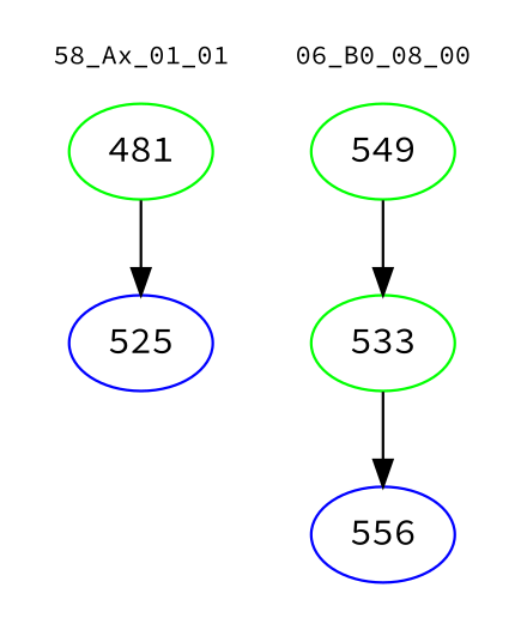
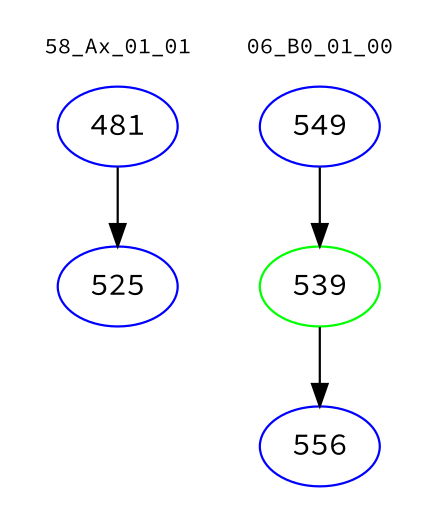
  digraph {
    fontname="Source Code Pro"
    node [color=green fontname="Source Code Pro"]
    edge [color=black fontname="Source Code Pro"]
-   n1 [label=481]
+   n1 [color=blue label=481]
    n2 [color=blue label=525]
-   n3 [label=549]
-   n4 [label=533]
+   n3 [color=blue label=549]
+   n4 [label=539]
    n5 [color=blue label=556]
    subgraph cluster_1 {
      color=white
      fontsize=10
      label="58_Ax_01_01"
      n1
      n2
    }
    subgraph cluster_2 {
      color=white
      fontsize=10
-     label="06_B0_08_00"
+     label="06_B0_01_00"
      n3
      n4
      n5
    }
    n1 -> n2
    n3 -> n4
    n4 -> n5
  }
